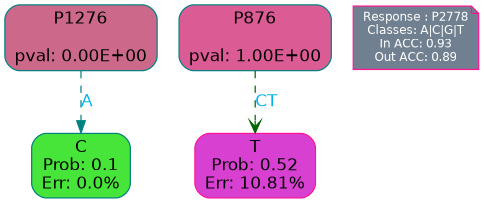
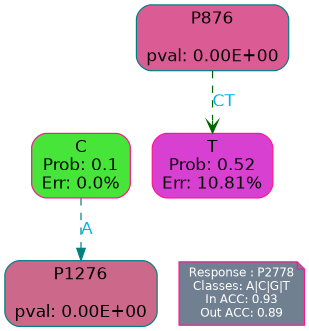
  digraph {
    ranksep=equally
    splines=polylines
    node [color=teal fontname=helvetica shape=box style="filled, rounded"]
    edge [fontcolor=deepskyblue2 fontname=helvetica style=dashed]
-   n1 [fillcolor="#47e539" label="C\nProb: 0.1\nErr: 0.0%"]
+   n1 [color=deeppink fillcolor="#47e539" label="C\nProb: 0.1\nErr: 0.0%"]
    n2 [color=deeppink fillcolor="#d840d2" label="T\nProb: 0.52\nErr: 10.81%"]
    n3 [align=left color=deeppink fillcolor=slategray fontcolor=white fontsize=10 label="Response : P2778\nClasses: A|C|G|T\nIn ACC: 0.93\nOut ACC: 0.89\n" shape=note style=filled]
    n4 [fillcolor="#cc698b" label="P1276\n\npval: 0.00E+00"]
-   n5 [fillcolor="#db5c94" label="P876\n\npval: 1.00E+00"]
+   n5 [fillcolor="#db5c94" label="P876\n\npval: 0.00E+00"]
    subgraph sub_1 {
      rank=same
      n1
      n2
    }
    subgraph sub_2 {
      rank=same
      n3
      n4
    }
-   n4 -> n1 [arrowhead=normal color=teal label=A]
+   n1 -> n4 [arrowhead=normal color=teal label=A]
    n5 -> n2 [arrowhead=vee color=darkgreen label=CT]
  }
